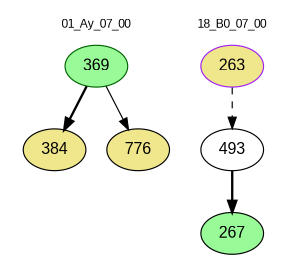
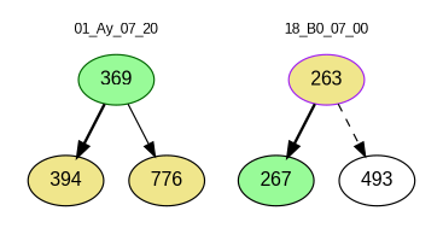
  digraph {
    fontname="Liberation Sans"
    node [color=black fillcolor=khaki fontname="Liberation Sans" style=filled]
    edge [color=black fontname="Liberation Sans" style=bold]
    n1 [color=darkgreen fillcolor=palegreen label=369]
-   n2 [label=384]
+   n2 [label=394]
    n3 [label=776]
    n4 [color=purple label=263]
    n5 [fillcolor=palegreen label=267]
    n6 [fillcolor=white label=493]
    subgraph cluster_1 {
      color=white
      fontsize=10
-     label="01_Ay_07_00"
+     label="01_Ay_07_20"
      n1
      n2
      n3
    }
    subgraph cluster_2 {
      color=white
      fontsize=10
      label="18_B0_07_00"
      n4
      n5
      n6
    }
    n1 -> n2
    n1 -> n3 [style=solid]
-   n6 -> n5
+   n4 -> n5
    n4 -> n6 [style=dashed]
  }
